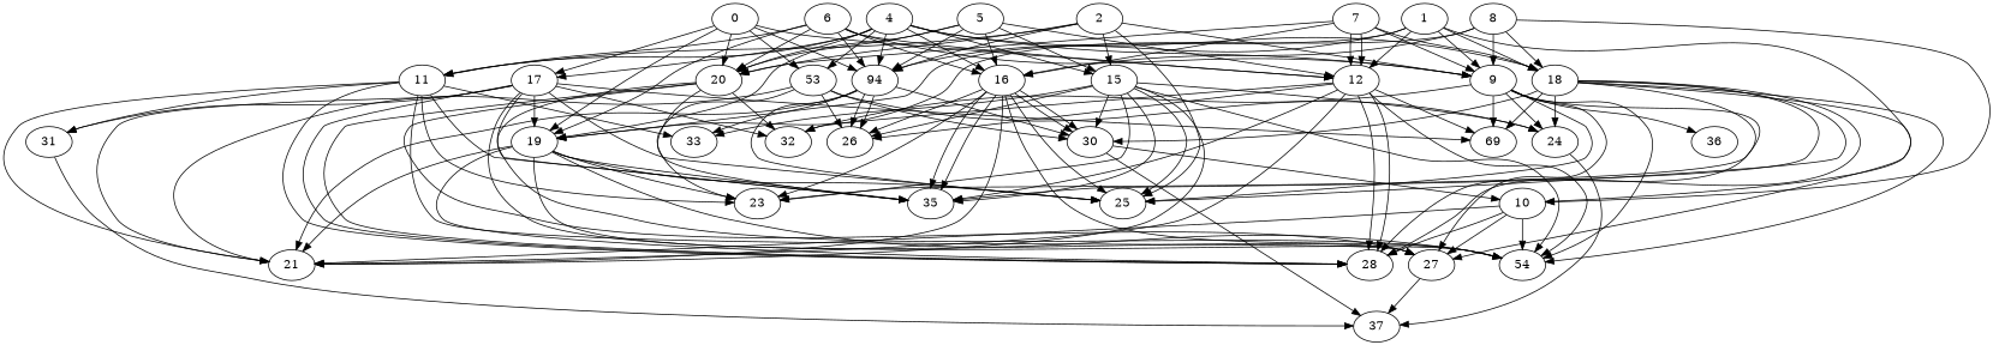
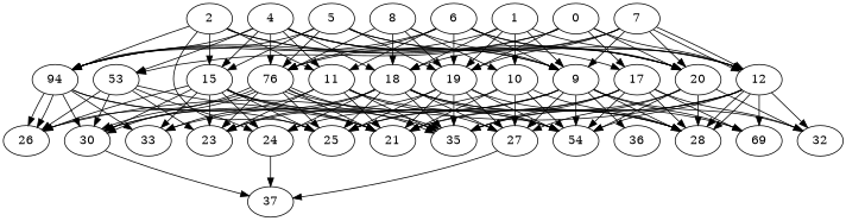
  digraph {
    node [alpha=0.03]
    1 [expect_size=76393048558570960]
    9 [alpha=0.10 expect_size=6694748458033360896]
    10 [alpha=0.19 expect_size=632957194486238464]
    12 [alpha=0.15 expect_size=301235821118916224]
    n5 [alpha=0.11 expect_size=62417624151167536 label=94]
    18 [alpha=0.17 expect_size=6597654158969311]
    19 [alpha=0.16 expect_size=7228583471499706368000]
    24 [alpha=0.02 expect_size=697315115353598720]
    25 [alpha=0.00 expect_size=16311754705510300909568]
    27 [alpha=0.15 expect_size=70289086937088800]
    28 [alpha=0.11 expect_size=26992517216231204]
    n12 [alpha=0.15 expect_size=1349328297172907520 label=69]
    32 [alpha=0.19 expect_size=116456739052804720]
    33 [alpha=0.10 expect_size=1097680869465804416]
    n15 [expect_size=5141446060590844928 label=54]
    36 [alpha=0.14 expect_size=54778196083199352]
    21 [alpha=0.13 expect_size=221010827365033443328]
    30 [alpha=0.07 expect_size=3917209100259315712]
    35 [alpha=0.17 expect_size=19966754263014064]
    26 [alpha=0.19 expect_size=905625471368212512768]
    23 [alpha=0.07 expect_size=5532308898630307151872]
    37 [alpha=0.06 expect_size=3725005347841852309504]
-   31 [alpha=0.16 expect_size=740410250261788884992]
    2 [expect_size=10314484752299321196544]
    11 [alpha=0.18 expect_size=9271515085587930415104]
    15 [alpha=0.20 expect_size=214218667518471438336]
    20 [alpha=0.18 expect_size=882293874417754880]
-   16 [alpha=0.09 expect_size=120855555892776064]
+   16 [alpha=0.09 expect_size=120855555892776064 label=76]
    n29 [alpha=0.20 expect_size=83880637726999872 label=0]
    n30 [alpha=0.08 expect_size=61220848184251272 label=53]
    17 [alpha=0.17 expect_size=93107917985841776]
    4 [alpha=0.05 expect_size=16175941670687912]
    5 [alpha=0.13 expect_size=5849357757330969591808]
    6 [alpha=0.01 expect_size=2558263358424692736]
    7 [expect_size=3266489418780617]
    8 [alpha=0.08 expect_size=13627754487401601302528]
    1 -> 9
    1 -> 10
    1 -> 12
    1 -> n5
    1 -> 18
    1 -> 19
    9 -> 24
    9 -> 25
    9 -> 27
    9 -> 28
    9 -> n12
    9 -> 32
+   9 -> 33
    9 -> n15
    9 -> 36
    10 -> 27
    10 -> 28
    10 -> n15
    10 -> 21
-   30 -> 10
+   10 -> 30
    12 -> 28
    12 -> 28
    12 -> n12
    12 -> 32
    12 -> n15
    12 -> 21
    12 -> 35
    12 -> 26
    n5 -> 25
    n5 -> 33
    n5 -> 21
    n5 -> 30
    n5 -> 26
    n5 -> 26
    18 -> 24
    18 -> 25
    18 -> 27
    18 -> 28
    18 -> n12
    18 -> n15
    18 -> 30
    18 -> 35
    18 -> 23
    19 -> 25
    19 -> 27
    19 -> 28
    19 -> n15
    19 -> 21
    19 -> 35
    19 -> 23
    24 -> 37
    27 -> 37
    30 -> 37
-   31 -> 37
    2 -> 9
    2 -> n5
    2 -> 25
    2 -> 11
    2 -> 15
    2 -> 20
    11 -> 27
    11 -> 28
    11 -> 33
    11 -> 21
    11 -> 35
    11 -> 23
-   11 -> 31
    15 -> 24
    15 -> 25
    15 -> 33
    15 -> n15
    15 -> 21
    15 -> 30
    15 -> 35
    15 -> 26
    15 -> 23
    20 -> 27
    20 -> 28
    20 -> 32
    20 -> n15
    20 -> 35
    16 -> 25
    16 -> n15
    16 -> 21
    16 -> 30
    16 -> 30
    16 -> 35
    16 -> 35
    16 -> 26
    16 -> 23
    n29 -> 12
    n29 -> n5
    n29 -> 19
    n29 -> 20
    n29 -> n30
    n29 -> 17
    n30 -> 24
    n30 -> 21
    n30 -> 30
    n30 -> 26
    n30 -> 23
    17 -> 25
    17 -> 28
    17 -> n12
    17 -> 32
    17 -> n15
    17 -> 21
    17 -> 35
-   17 -> 31
    4 -> 9
    4 -> n5
    4 -> 18
    4 -> 11
    4 -> 15
    4 -> 20
    4 -> 16
    4 -> n30
    4 -> 17
    5 -> 12
    5 -> n5
    5 -> 19
    5 -> 15
    5 -> 20
    5 -> 16
    6 -> 9
    6 -> 12
    6 -> n5
    6 -> 19
    6 -> 11
    6 -> 20
    6 -> 16
    7 -> 9
    7 -> 12
    7 -> 12
    7 -> 18
-   17 -> 19
+   7 -> 19
    7 -> 20
    7 -> 16
    8 -> 9
    8 -> 10
    8 -> 18
    8 -> 19
    8 -> 16
  }
